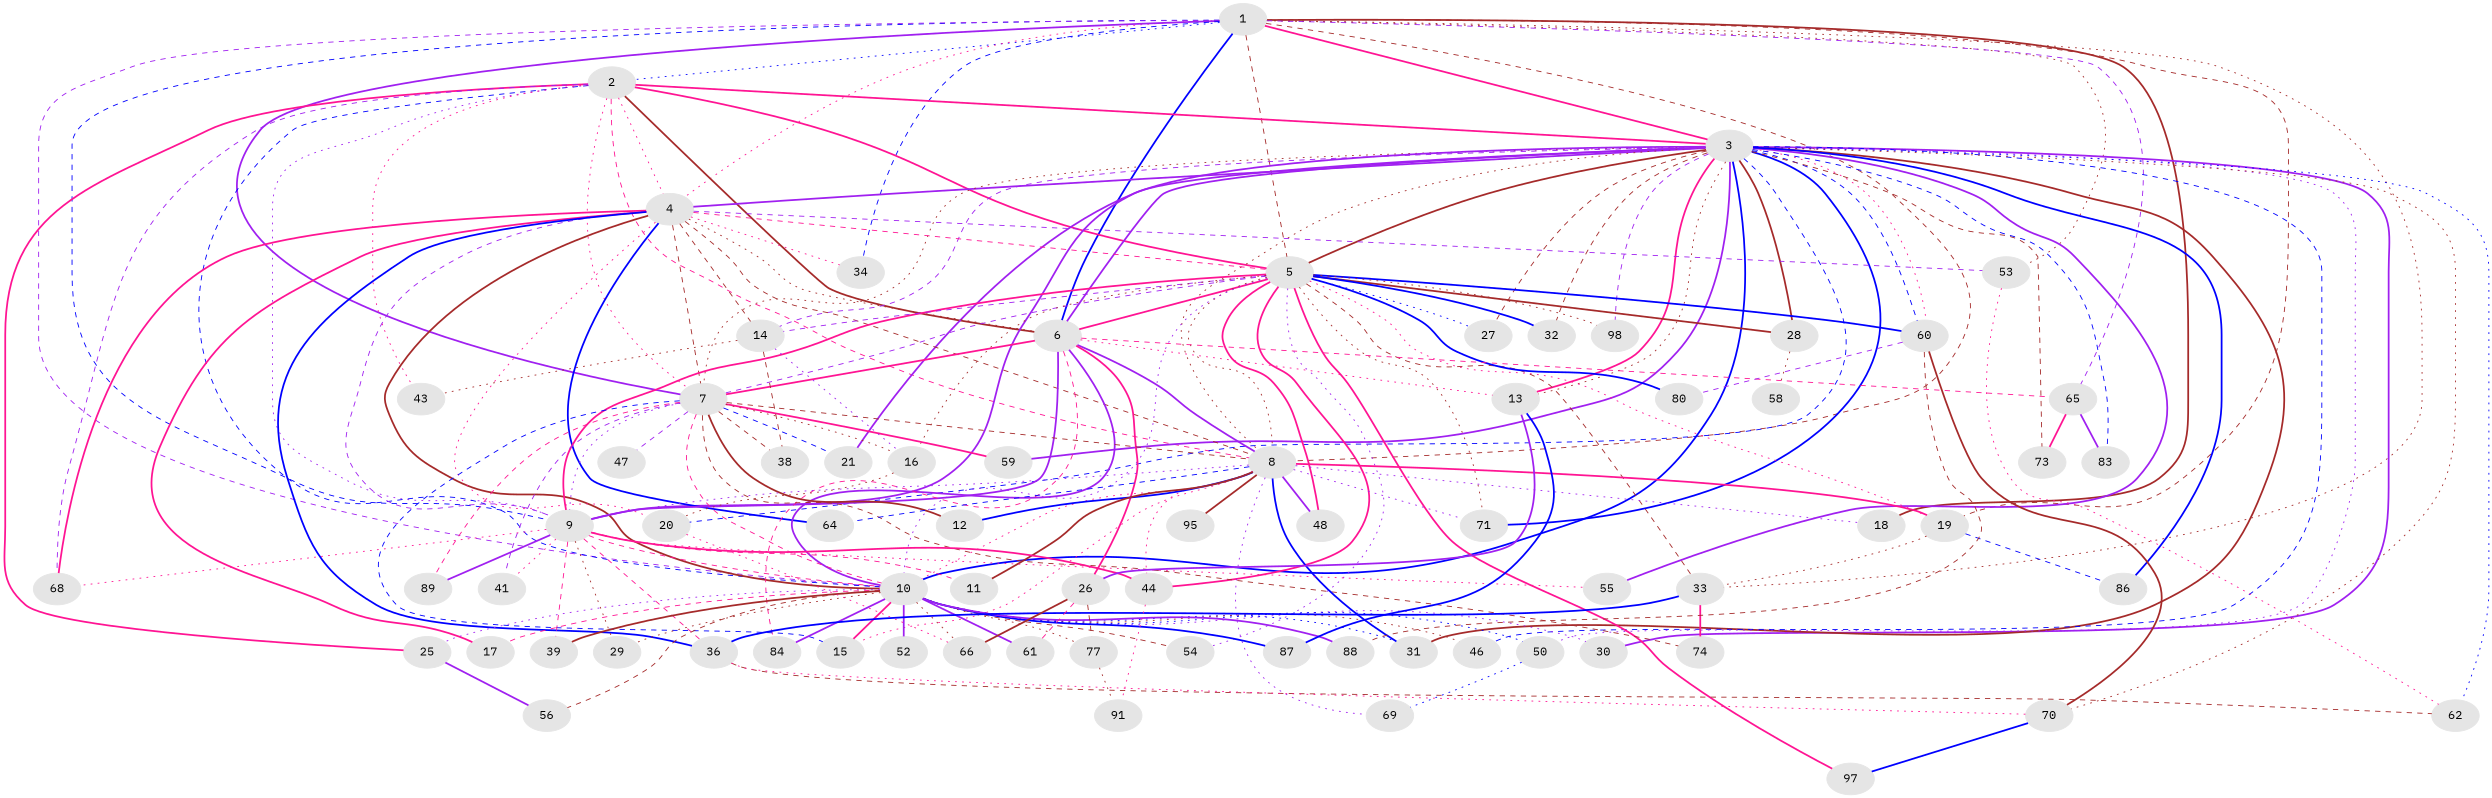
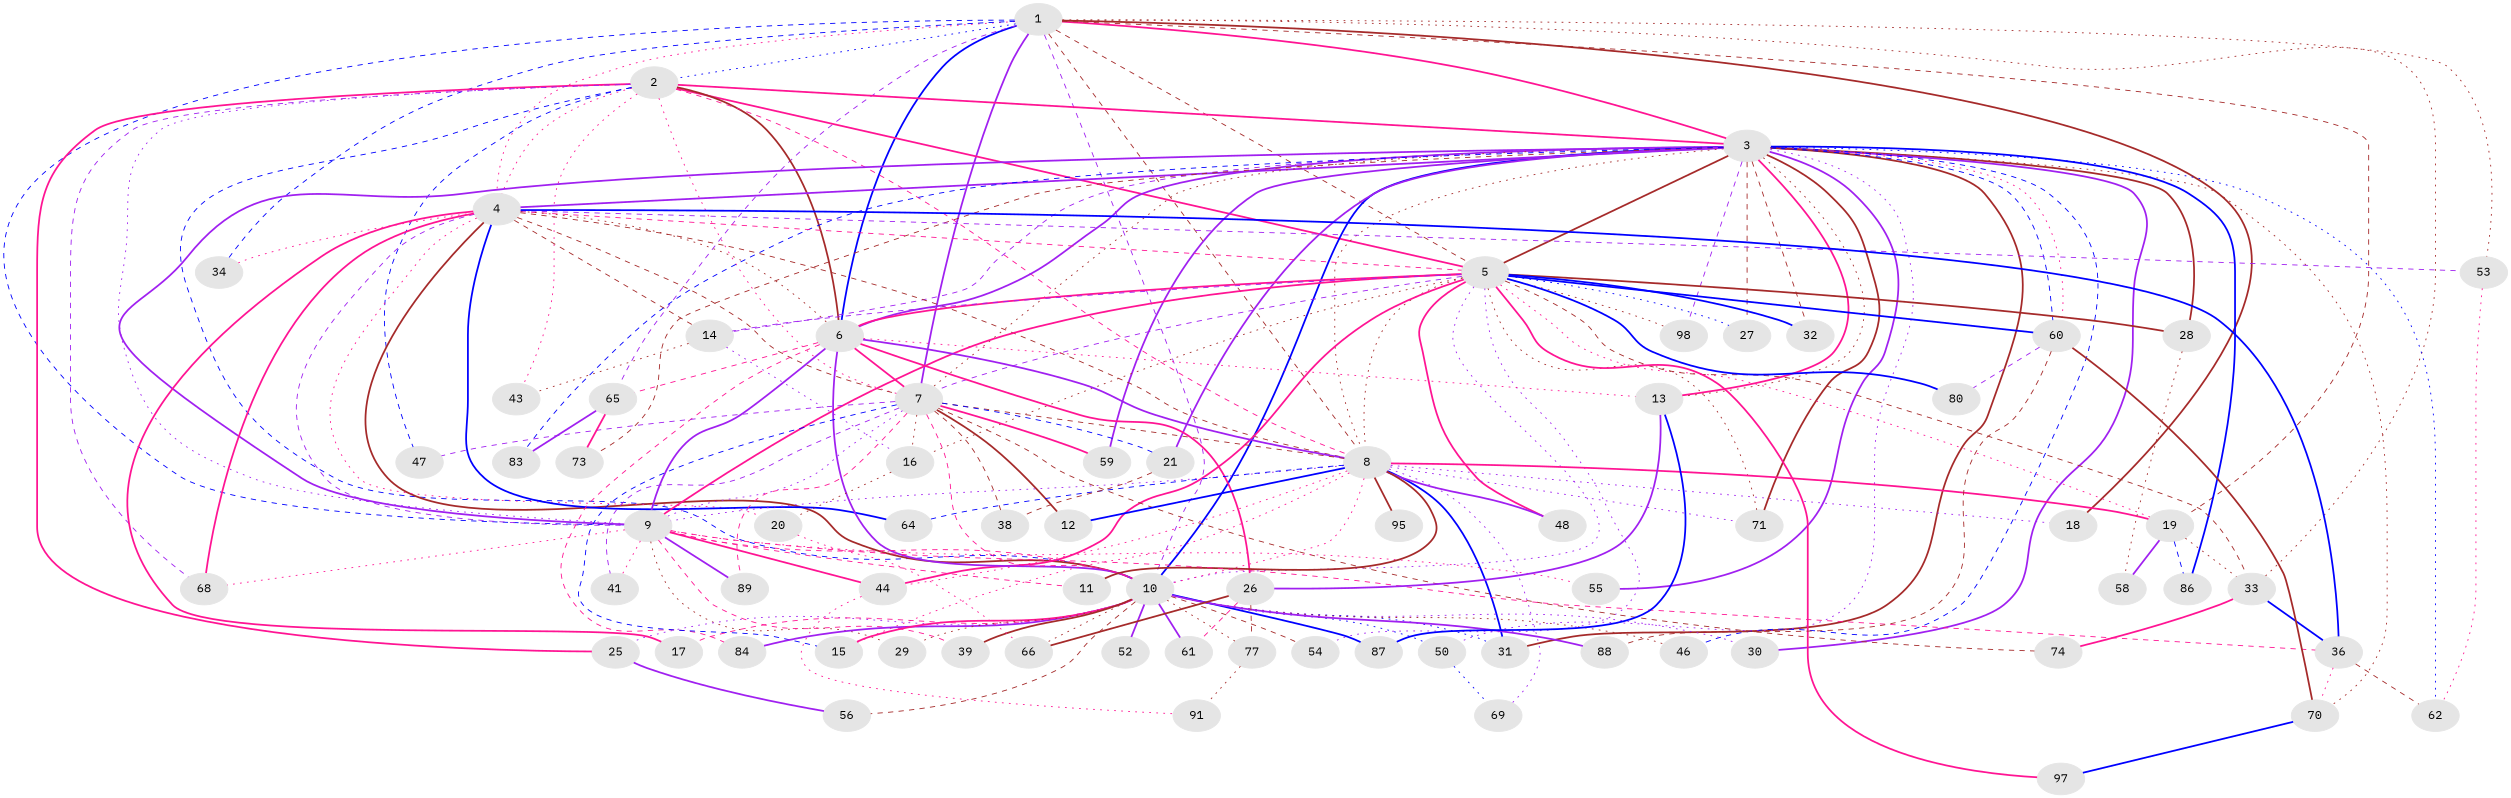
  graph {
    fontname="IBM Plex Mono"
    node [color=gray90 fontname="IBM Plex Mono" style=filled]
    edge [color=brown fontname="IBM Plex Mono" style=bold]
    1 [super="+22"]
    2 [super="+63"]
    3 [super="+82"]
    4 [super="+35"]
    5 [super="+79"]
    6 [super="+37"]
    7 [super="+51"]
    8 [super="+93"]
    9 [super="+23"]
    10 [super="+24"]
    18
    19 [super="+75"]
    33 [super="+70"]
    34
    53
    65
    25
    43
    47
    68 [super="+85"]
    13 [super="+42"]
    14 [super="+92"]
    20
    21
    27
    28 [super="+40"]
    30
    31 [super="+49"]
    32
    46
    50 [super="+76"]
    55
    59
    60 [super="+67"]
    62 [super="+94"]
    71 [super="+90"]
    73
    n38 [label=70 super="+81"]
    83
    86
    98
    17
    36 [super="+45"]
    64
    16 [super="+57"]
    44 [super="+72"]
    48
    54
    80
    97
    26
    84
    12
    15
    38
    41
    74
    89
    11
    69
    95
    29
    39
    52
    56
    61
    66 [super="+96"]
    77
    87
    88
    58
    91
    1 -- 2 [color=blue style=dotted]
    1 -- 3 [color=deeppink]
    1 -- 4 [color=deeppink style=dotted]
    1 -- 5 [style=dashed]
    1 -- 6 [color=blue]
    1 -- 7 [color=purple]
    1 -- 8 [style=dashed weight=2]
    1 -- 9 [color=blue style=dashed]
    1 -- 10 [color=purple style=dashed]
    1 -- 18
    1 -- 19 [style=dashed]
    1 -- 33 [style=dotted]
    1 -- 34 [color=blue style=dashed]
    1 -- 53 [style=dotted]
    1 -- 65 [color=purple style=dashed]
    2 -- 3 [color=deeppink]
    2 -- 4 [color=deeppink style=dotted]
    2 -- 5 [color=deeppink]
    2 -- 6
    2 -- 7 [color=deeppink style=dotted]
    2 -- 8 [color=deeppink style=dashed weight=2]
    2 -- 9 [color=purple style=dotted]
    2 -- 10 [color=blue style=dashed]
    2 -- 25 [color=deeppink]
    2 -- 43 [color=deeppink style=dotted]
+   2 -- 47 [color=blue style=dashed]
    2 -- 68 [color=purple style=dashed]
    3 -- 4 [color=purple]
    3 -- 5 [weight=2]
    3 -- 6 [color=purple]
    3 -- 7 [style=dotted]
    3 -- 8 [style=dotted]
    3 -- 9 [color=purple]
    3 -- 10 [color=blue]
    3 -- 13 [color=deeppink]
    3 -- 13 [style=dotted]
    3 -- 14 [color=purple style=dashed]
-   3 -- 20 [color=blue style=dashed]
    3 -- 21 [color=purple]
    3 -- 27 [style=dashed]
    3 -- 28 [weight=2]
    3 -- 30 [color=purple]
    3 -- 31
    3 -- 32 [style=dashed]
    3 -- 46 [color=blue style=dashed]
    3 -- 50 [color=purple style=dotted]
    3 -- 55 [color=purple]
    3 -- 59 [color=purple]
    3 -- 60 [color=blue style=dashed]
    3 -- 60 [color=deeppink style=dotted]
    3 -- 62 [color=blue style=dotted]
-   3 -- 71 [color=blue]
+   3 -- 71
    3 -- 73 [style=dashed]
    3 -- n38 [style=dotted]
    3 -- 83 [color=blue style=dashed]
    3 -- 86 [color=blue]
    3 -- 98 [color=purple style=dashed]
    4 -- 5 [color=deeppink style=dashed]
    4 -- 6 [style=dotted]
    4 -- 7 [style=dashed]
    4 -- 8 [style=dashed]
    4 -- 9 [color=purple style=dashed weight=2]
    4 -- 10
    4 -- 34 [color=deeppink style=dotted]
    4 -- 53 [color=purple style=dashed]
    4 -- 68 [color=deeppink]
    4 -- 14 [style=dashed]
    4 -- 20 [color=deeppink style=dotted]
    4 -- 17 [color=deeppink]
    4 -- 36 [color=blue]
    4 -- 64 [color=blue]
    5 -- 6 [color=deeppink]
    5 -- 7 [color=purple style=dashed]
    5 -- 8 [style=dotted]
    5 -- 9 [color=deeppink]
    5 -- 10 [color=purple style=dotted]
    5 -- 19 [color=deeppink style=dotted]
    5 -- 33 [style=dashed]
    5 -- 14 [color=purple style=dashed]
    5 -- 27 [color=blue style=dotted]
    5 -- 28 [weight=2]
    5 -- 32 [color=blue]
    5 -- 60 [color=blue]
    5 -- 71 [style=dotted]
    5 -- 98 [style=dotted]
    5 -- 16 [style=dotted]
    5 -- 44 [color=deeppink]
    5 -- 48 [color=deeppink]
    5 -- 54 [color=purple style=dotted]
    5 -- 80 [color=blue]
    5 -- 97 [color=deeppink]
    6 -- 7 [color=deeppink]
    6 -- 8 [color=purple weight=2]
    6 -- 9 [color=purple]
    6 -- 10 [color=purple]
    6 -- 65 [color=deeppink style=dashed]
    6 -- 13 [color=deeppink style=dotted]
    6 -- 26 [color=deeppink]
    6 -- 84 [color=deeppink style=dashed]
    7 -- 8 [style=dashed]
    7 -- 9 [color=purple style=dotted]
    7 -- 10 [color=deeppink style=dashed]
    7 -- 47 [color=purple style=dashed]
    7 -- 21 [color=blue style=dashed]
    7 -- 59 [color=deeppink]
    7 -- 16 [style=dotted]
    7 -- 12
    7 -- 15 [color=blue style=dashed]
    7 -- 38 [style=dashed]
    7 -- 41 [color=purple style=dashed]
    7 -- 74 [style=dashed]
    7 -- 89 [color=deeppink style=dashed]
    8 -- 9 [color=purple style=dotted]
    8 -- 10 [color=deeppink style=dotted weight=2]
    8 -- 18 [color=purple style=dotted]
    8 -- 19 [color=deeppink]
    8 -- 31 [color=blue]
    8 -- 71 [color=purple style=dotted]
    8 -- 64 [color=blue style=dashed]
    8 -- 44 [color=deeppink style=dotted]
    8 -- 48 [color=purple]
    8 -- 12 [color=blue]
    8 -- 15 [color=deeppink style=dotted]
    8 -- 11
    8 -- 69 [color=purple style=dotted]
    8 -- 95 [weight=2]
    9 -- 10 [color=deeppink style=dashed]
    9 -- 68 [color=deeppink style=dotted]
    9 -- 55 [color=deeppink style=dotted]
    9 -- 36 [color=deeppink style=dashed]
    9 -- 44 [color=deeppink]
    9 -- 41 [color=deeppink style=dotted]
    9 -- 89 [color=purple]
    9 -- 11 [color=deeppink style=dashed]
    9 -- 29 [style=dotted]
    9 -- 39 [color=deeppink style=dashed]
    10 -- 25 [color=purple style=dotted]
    10 -- 30 [color=purple style=dotted]
    10 -- 31 [color=blue style=dotted]
    10 -- 46 [style=dotted]
    10 -- 50 [color=blue style=dotted weight=2]
    10 -- 17 [color=deeppink style=dashed]
    10 -- 54 [style=dashed]
    10 -- 84 [color=purple]
    10 -- 15 [color=deeppink]
    10 -- 29 [style=dotted]
    10 -- 39
    10 -- 52 [color=purple weight=2]
    10 -- 56 [style=dashed]
    10 -- 61 [color=purple]
    10 -- 66 [style=dotted]
    10 -- 77 [style=dotted]
    10 -- 87 [color=blue]
    10 -- 88 [color=purple]
    19 -- 33 [style=dotted]
    19 -- 86 [color=blue style=dashed]
+   19 -- 58 [color=purple]
    33 -- 36 [color=blue]
    33 -- 74 [color=deeppink]
    53 -- 62 [color=deeppink style=dotted]
    65 -- 73 [color=deeppink]
    65 -- 83 [color=purple]
    25 -- 56 [color=purple]
    13 -- 26 [color=purple]
    13 -- 87 [color=blue]
    14 -- 43 [style=dotted]
    14 -- 16 [color=purple style=dotted]
-   14 -- 38 [style=dashed]
+   21 -- 38 [style=dashed]
    20 -- 66 [color=deeppink style=dotted]
    28 -- 58 [style=dotted]
    50 -- 69 [color=blue style=dotted]
    60 -- n38
    60 -- 80 [color=purple style=dashed]
    60 -- 88 [style=dashed]
    n38 -- 97 [color=blue]
    36 -- 62 [style=dashed]
    36 -- n38 [color=deeppink style=dotted]
    16 -- 20 [style=dotted]
    44 -- 91 [color=deeppink style=dotted]
    26 -- 61 [color=deeppink style=dashed]
    26 -- 66
    26 -- 77 [style=dashed]
    77 -- 91 [style=dotted]
  }
